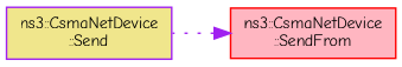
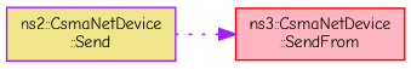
  digraph {
    rankdir=RL
    fontname="Comic Neue"
    node [fontname="Comic Neue" fontsize=10 shape=record style=filled]
    n1 [color=red fillcolor=lightpink fontcolor=black height=0.2 label="ns3::CsmaNetDevice\l::SendFrom" width=0.4]
-   n2 [color=purple fillcolor=khaki height=0.2 label="ns3::CsmaNetDevice\l::Send" width=0.4]
+   n2 [color=purple fillcolor=khaki height=0.2 label="ns2::CsmaNetDevice\l::Send" width=0.4]
    n1 -> n2 [color=purple dir=back fontname="Comic Neue" fontsize=10 labelfontname=Helvetica labelfontsize=10 style=dotted]
  }
